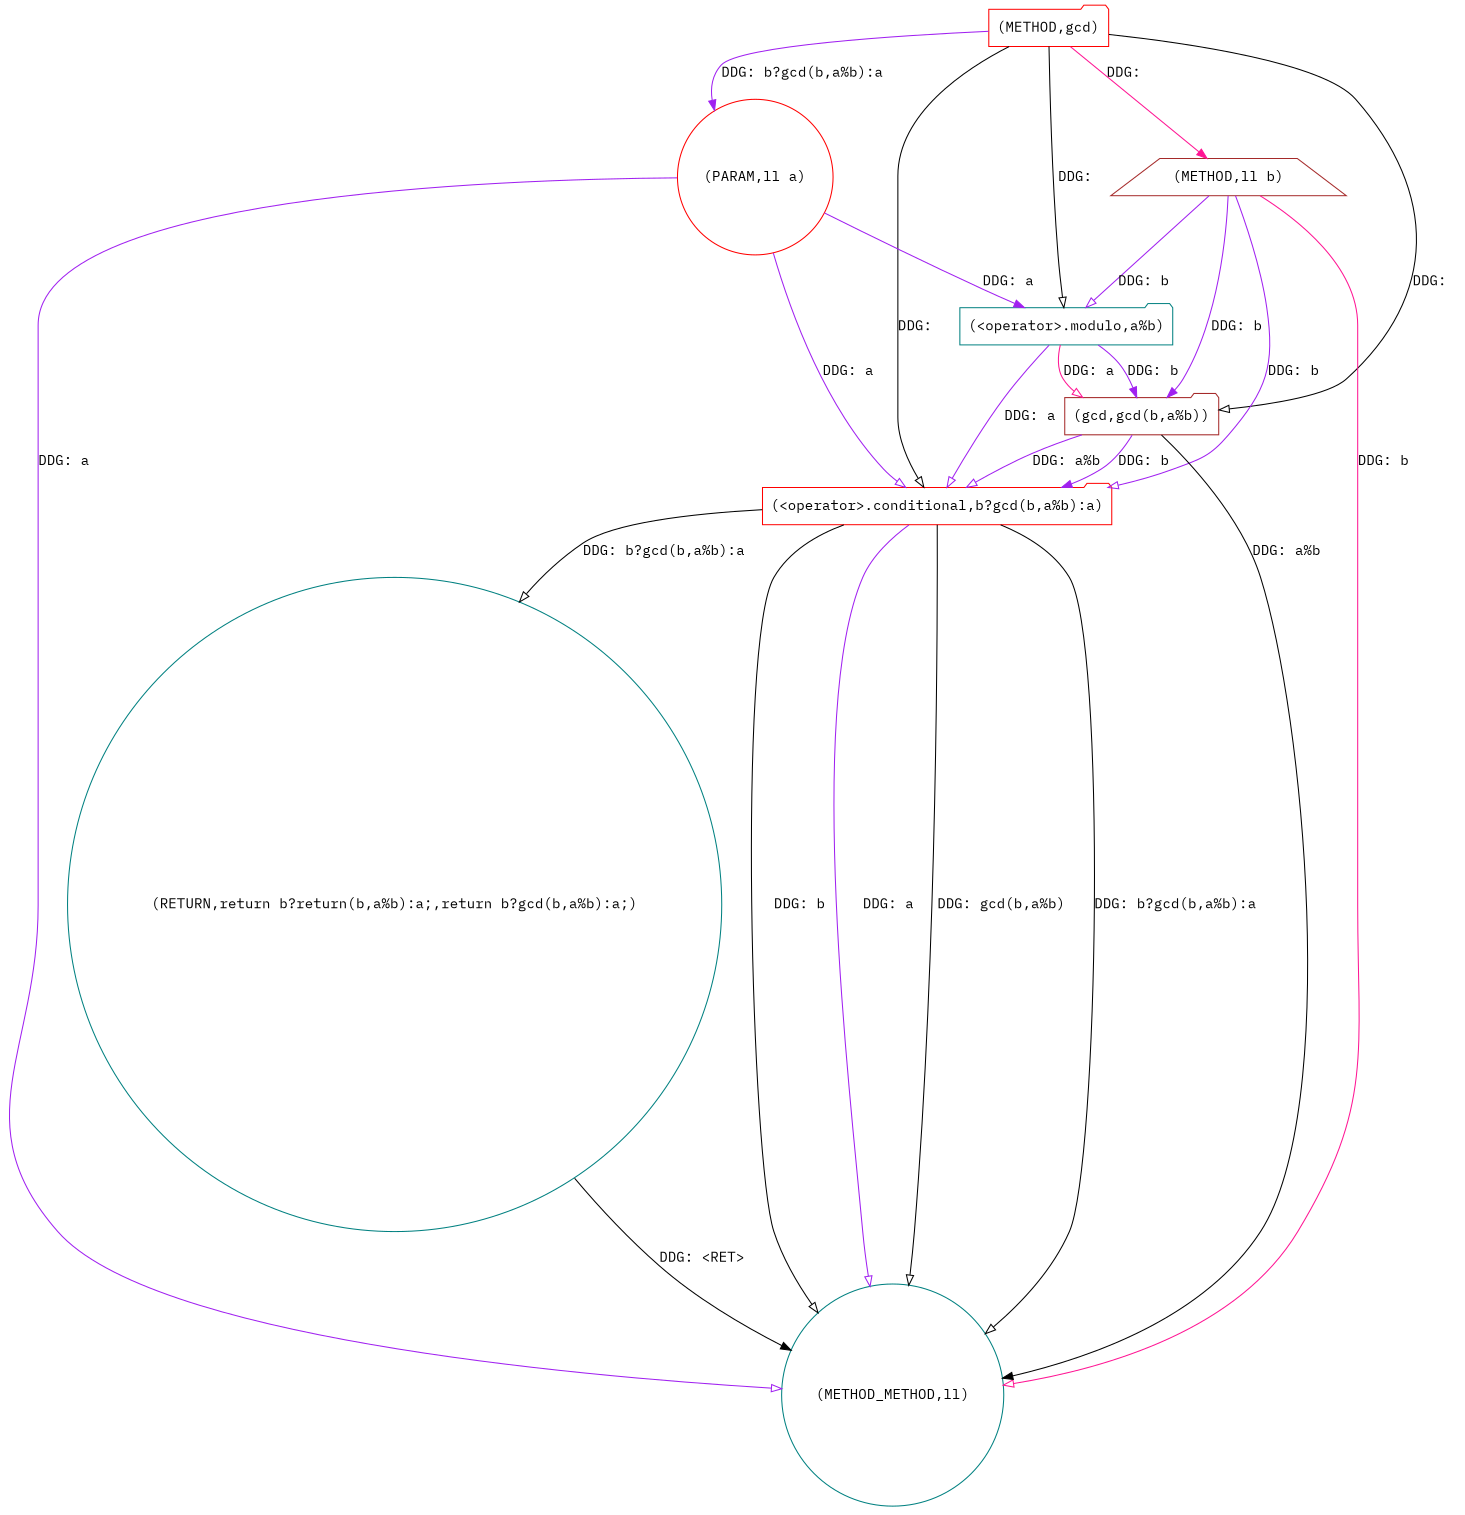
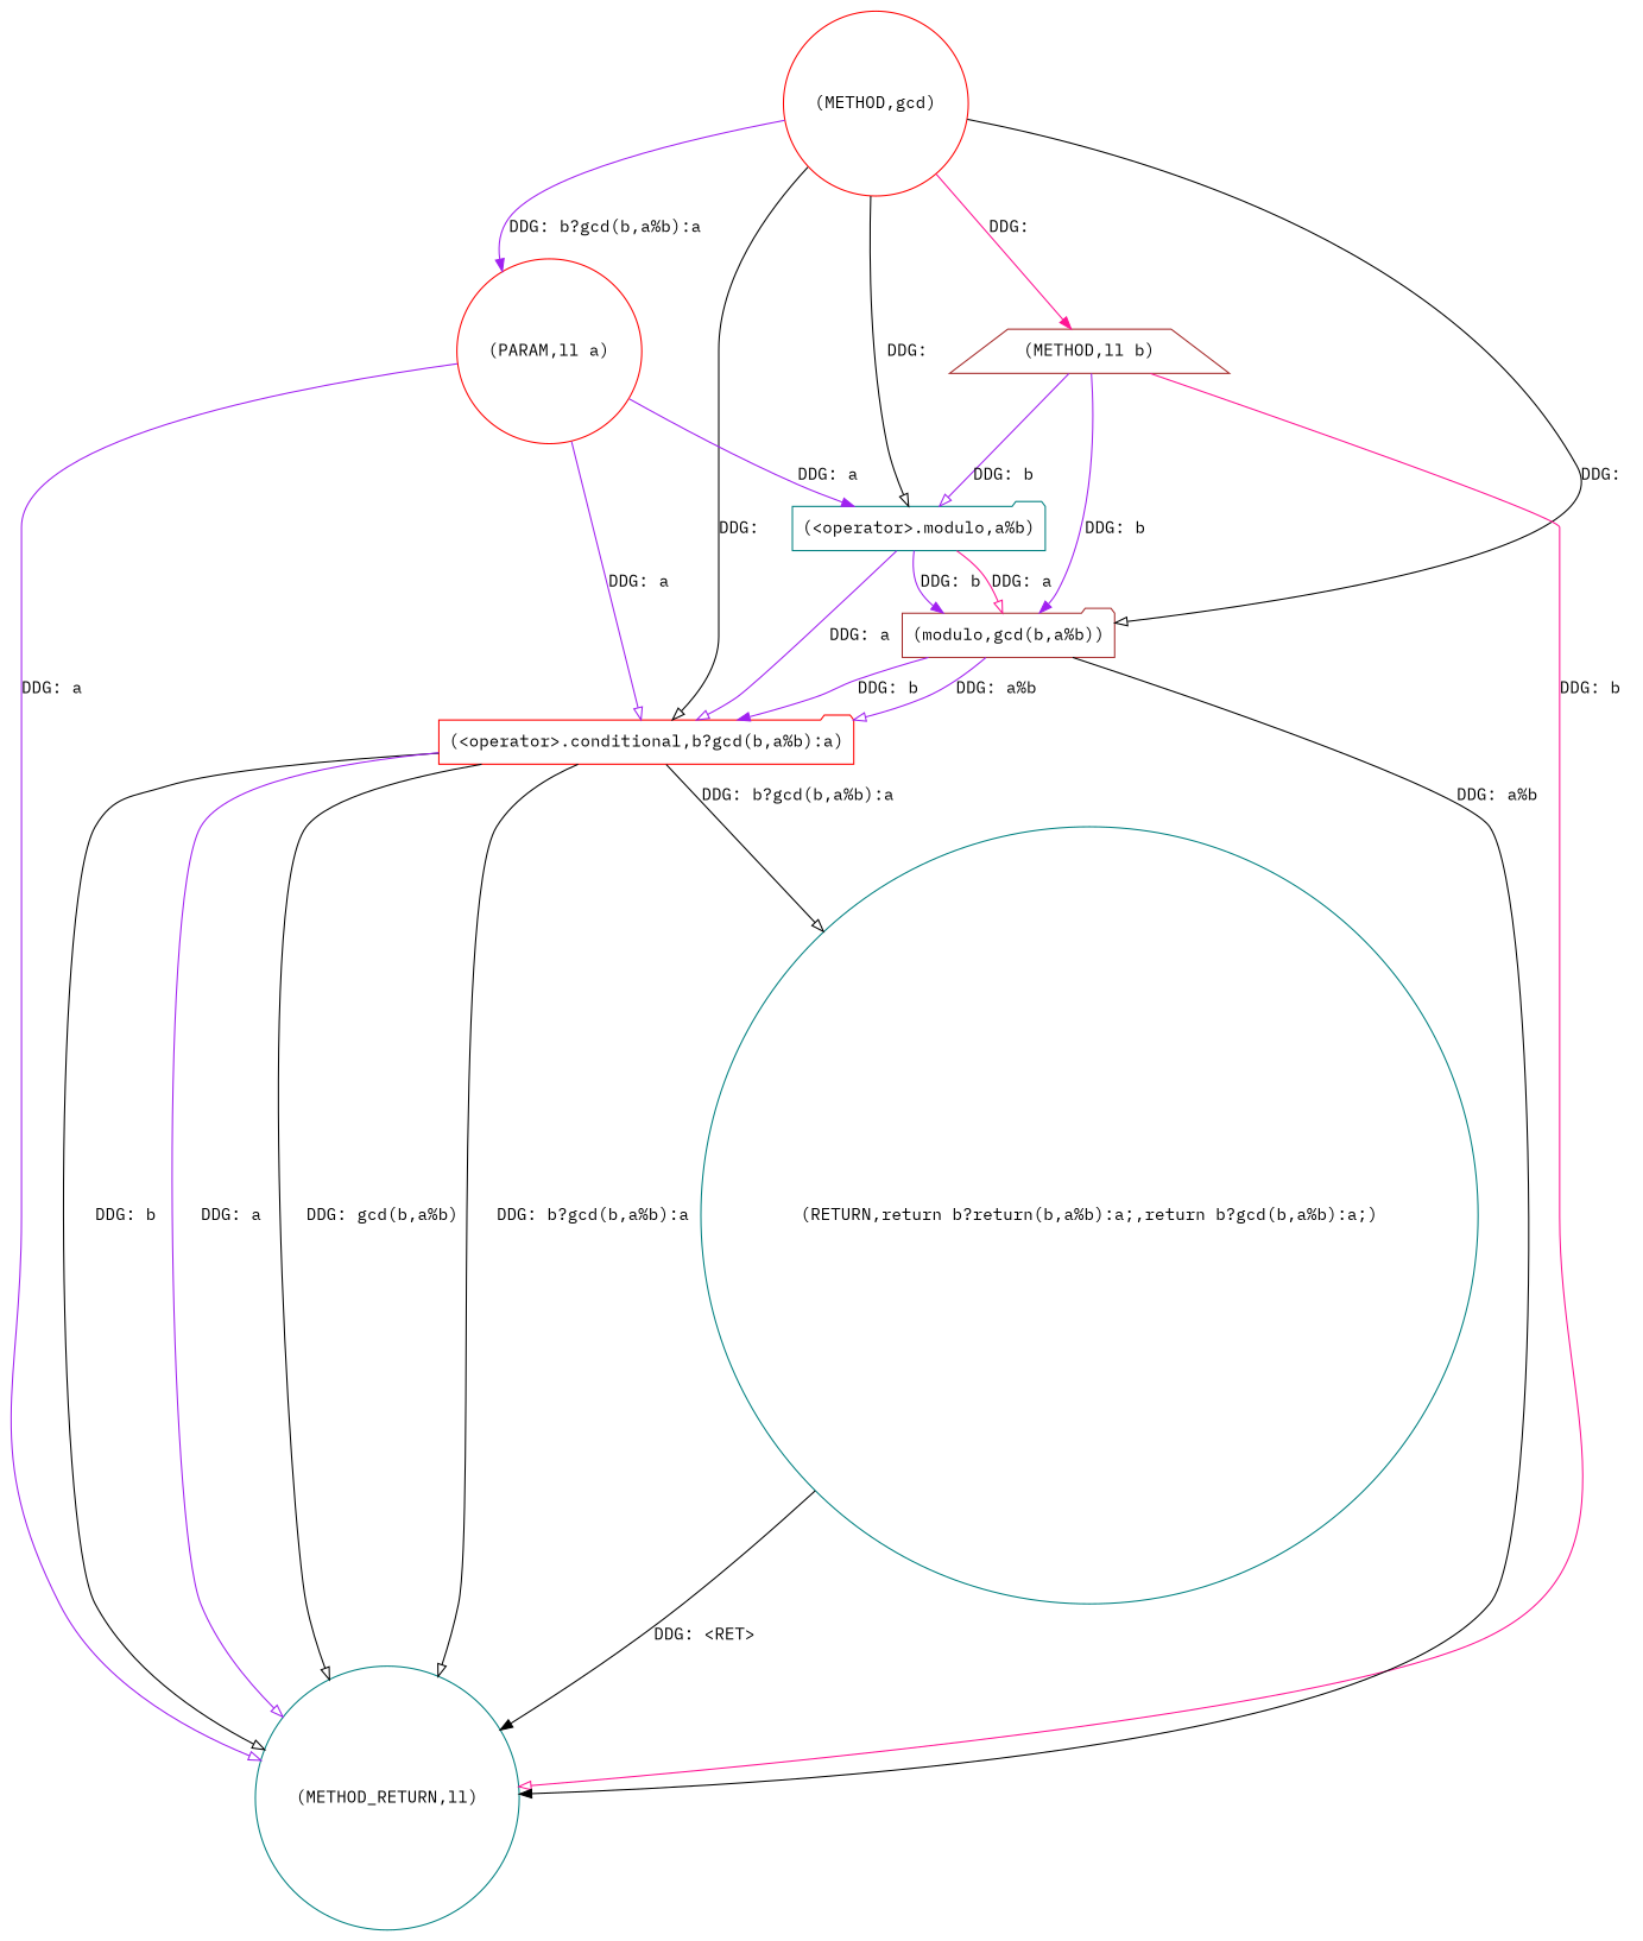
  digraph {
    fontname="IBM Plex Mono"
    node [color=red fontname="IBM Plex Mono" shape=circle]
    edge [arrowhead=onormal color=purple fontname="IBM Plex Mono"]
-   n1 [label="(METHOD,gcd)" shape=folder]
+   n1 [label="(METHOD,gcd)"]
    n2 [label="(PARAM,ll a)"]
    n3 [color=brown label="(METHOD,ll b)" shape=trapezium]
    n4 [label="(<operator>.conditional,b?gcd(b,a%b):a)" shape=folder]
-   n5 [color=brown label="(gcd,gcd(b,a%b))" shape=folder]
+   n5 [color=brown label="(modulo,gcd(b,a%b))" shape=folder]
    n6 [color=teal label="(<operator>.modulo,a%b)" shape=folder]
-   n7 [color=teal label="(METHOD_METHOD,ll)"]
+   n7 [color=teal label="(METHOD_RETURN,ll)"]
    n8 [color=teal label="(RETURN,return b?return(b,a%b):a;,return b?gcd(b,a%b):a;)"]
    n1 -> n2 [arrowhead=normal label="DDG: b?gcd(b,a%b):a"]
    n1 -> n3 [arrowhead=normal color=deeppink label="DDG: "]
    n1 -> n4 [color=black label="DDG: "]
    n1 -> n5 [color=black label="DDG: "]
    n1 -> n6 [color=black label="DDG: "]
    n2 -> n4 [label="DDG: a"]
    n2 -> n6 [arrowhead=normal label="DDG: a"]
    n2 -> n7 [label="DDG: a"]
-   n3 -> n4 [label="DDG: b"]
    n3 -> n5 [arrowhead=normal label="DDG: b"]
    n3 -> n6 [label="DDG: b"]
    n3 -> n7 [color=deeppink label="DDG: b"]
    n4 -> n7 [color=black label="DDG: b"]
    n4 -> n7 [label="DDG: a"]
    n4 -> n7 [color=black label="DDG: gcd(b,a%b)"]
    n4 -> n7 [color=black label="DDG: b?gcd(b,a%b):a"]
    n4 -> n8 [color=black label="DDG: b?gcd(b,a%b):a"]
    n5 -> n4 [label="DDG: a%b"]
    n5 -> n4 [arrowhead=normal label="DDG: b"]
    n5 -> n7 [arrowhead=normal color=black label="DDG: a%b"]
    n6 -> n4 [label="DDG: a"]
    n6 -> n5 [arrowhead=normal label="DDG: b"]
    n6 -> n5 [color=deeppink label="DDG: a"]
    n8 -> n7 [arrowhead=normal color=black label="DDG: <RET>"]
  }
